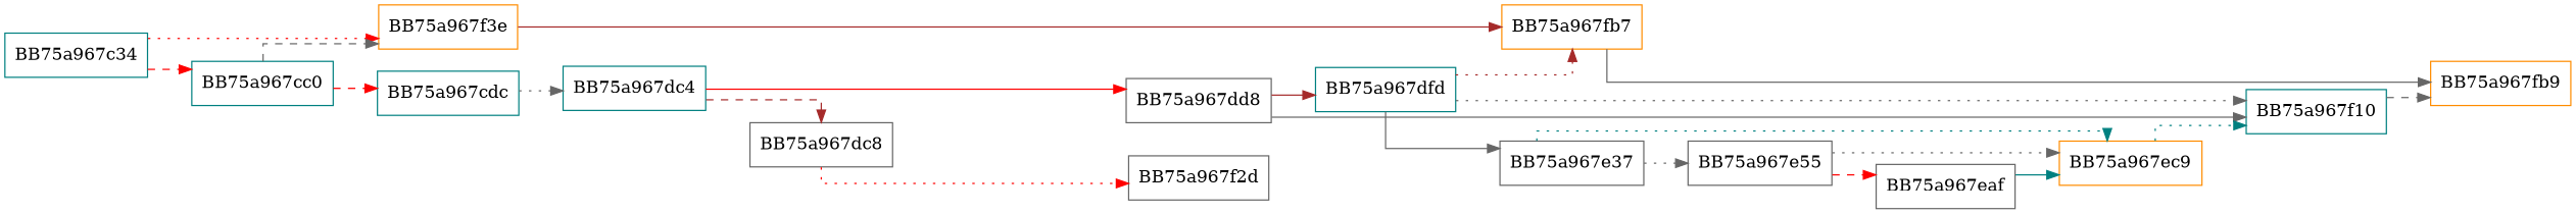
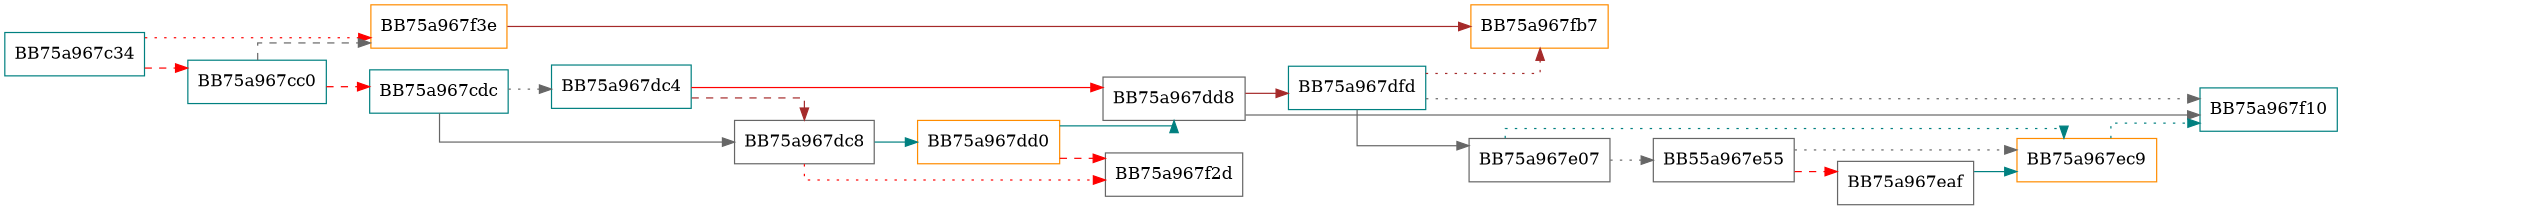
  digraph {
    rankdir=LR
    splines=ortho
    node [color=teal shape=box]
    edge [color=gray40 style=solid]
    BB75a967f3e [color=darkorange]
    BB75a967c34
    BB75a967cc0
    BB75a967fb7 [color=darkorange]
    BB75a967cdc
-   BB75a967fb9 [color=darkorange]
    BB75a967dc8 [color=gray40]
    BB75a967dc4
    BB75a967f2d [color=gray40]
+   BB75a967dd0 [color=darkorange]
    BB75a967dd8 [color=gray40]
    BB75a967f10
    BB75a967dfd
-   BB75a967e07 [color=gray40 label=BB75a967e37]
+   BB75a967e07 [color=gray40]
    BB75a967ec9 [color=darkorange]
-   BB75a967e55 [color=gray40]
+   BB75a967e55 [color=gray40 label=BB55a967e55]
    BB75a967eaf [color=gray40]
    BB75a967f3e -> BB75a967fb7 [color=brown]
    BB75a967c34 -> BB75a967f3e [color=red style=dotted]
    BB75a967c34 -> BB75a967cc0 [color=red style=dashed]
    BB75a967cc0 -> BB75a967f3e [style=dashed]
    BB75a967cc0 -> BB75a967cdc [color=red style=dashed]
-   BB75a967fb7 -> BB75a967fb9
+   BB75a967cdc -> BB75a967dc8
    BB75a967cdc -> BB75a967dc4 [style=dotted]
    BB75a967dc8 -> BB75a967f2d [color=red style=dotted]
+   BB75a967dc8 -> BB75a967dd0 [color=teal]
    BB75a967dc4 -> BB75a967dc8 [color=brown style=dashed]
    BB75a967dc4 -> BB75a967dd8 [color=red]
+   BB75a967dd0 -> BB75a967f2d [color=red style=dashed]
+   BB75a967dd0 -> BB75a967dd8 [color=teal]
    BB75a967dd8 -> BB75a967f10
    BB75a967dd8 -> BB75a967dfd [color=brown]
-   BB75a967f10 -> BB75a967fb9 [style=dashed]
    BB75a967dfd -> BB75a967fb7 [color=brown style=dotted]
    BB75a967dfd -> BB75a967f10 [style=dotted]
    BB75a967dfd -> BB75a967e07
    BB75a967e07 -> BB75a967ec9 [color=teal style=dotted]
    BB75a967e07 -> BB75a967e55 [style=dotted]
    BB75a967ec9 -> BB75a967f10 [color=teal style=dotted]
    BB75a967e55 -> BB75a967ec9 [style=dotted]
    BB75a967e55 -> BB75a967eaf [color=red style=dashed]
    BB75a967eaf -> BB75a967ec9 [color=teal]
  }
